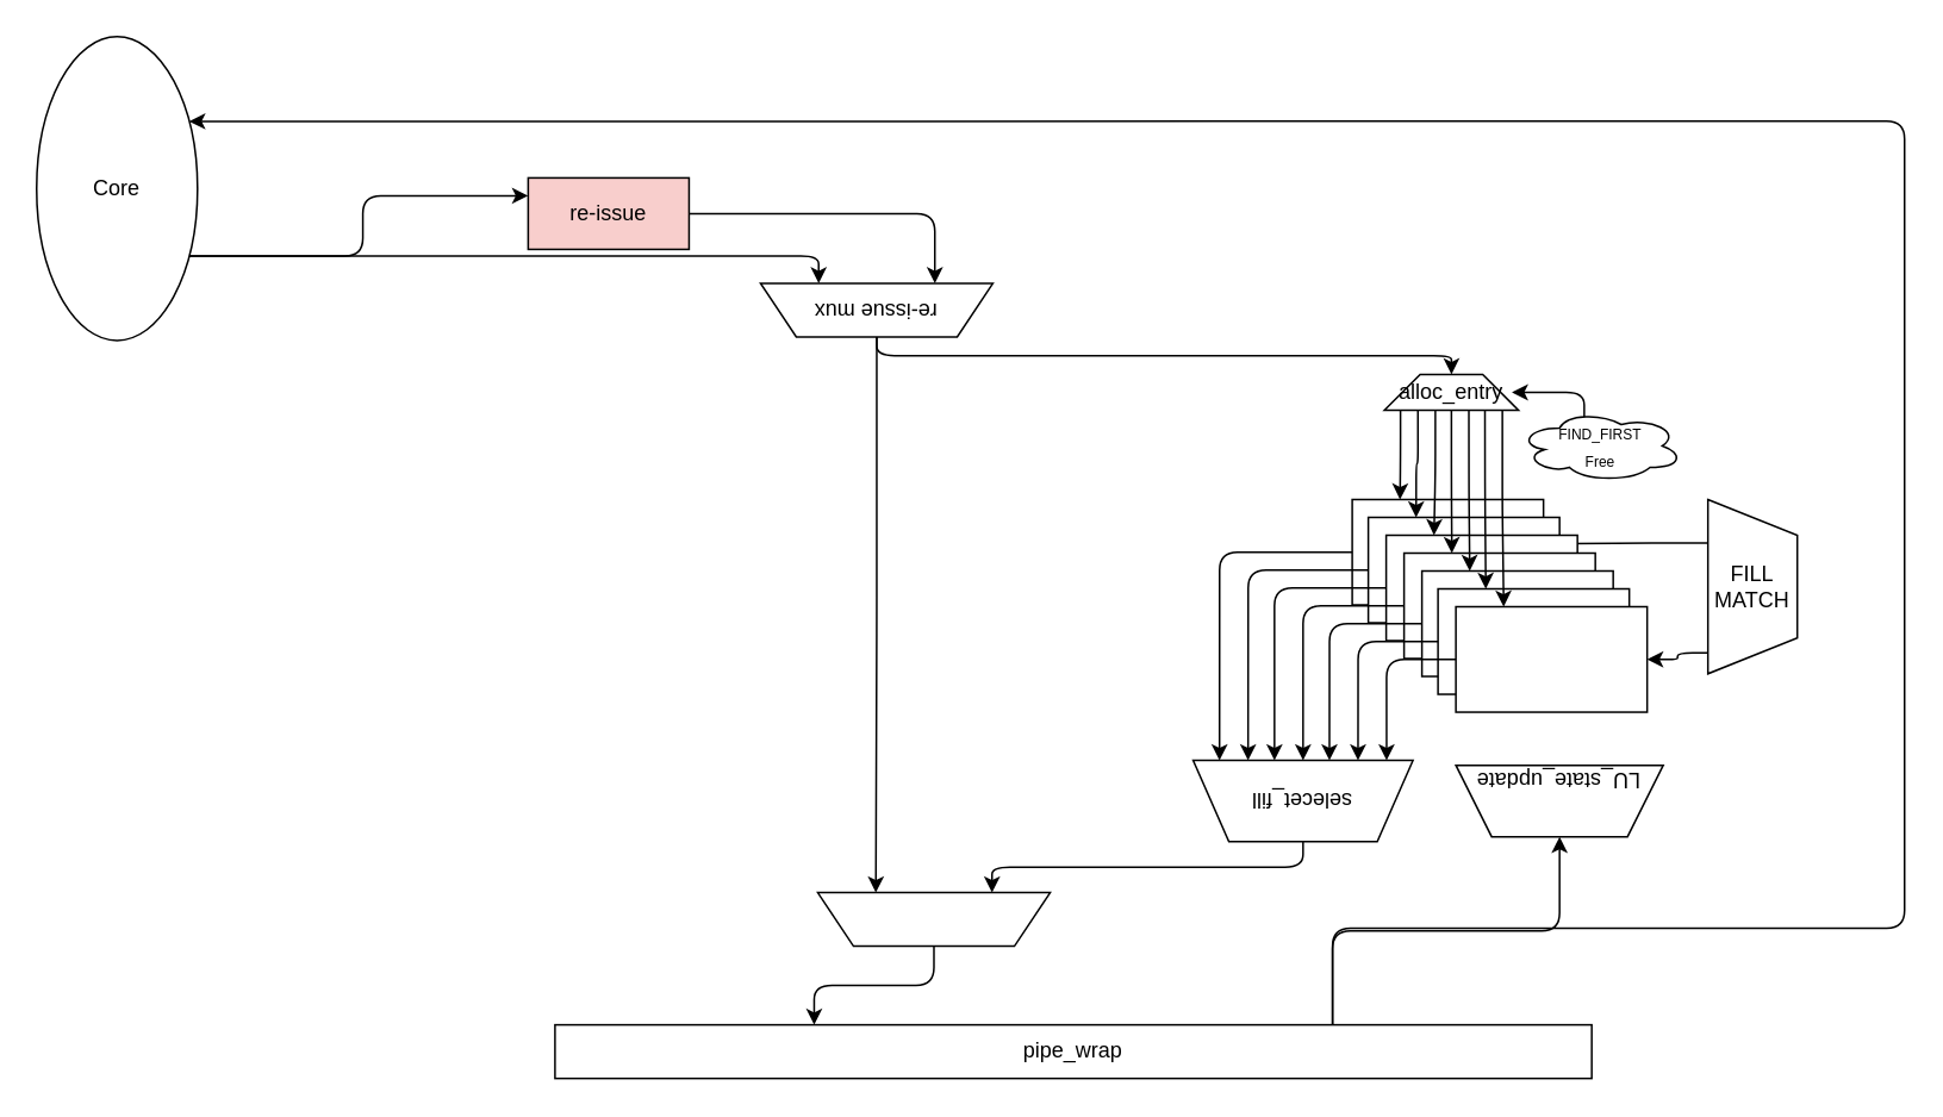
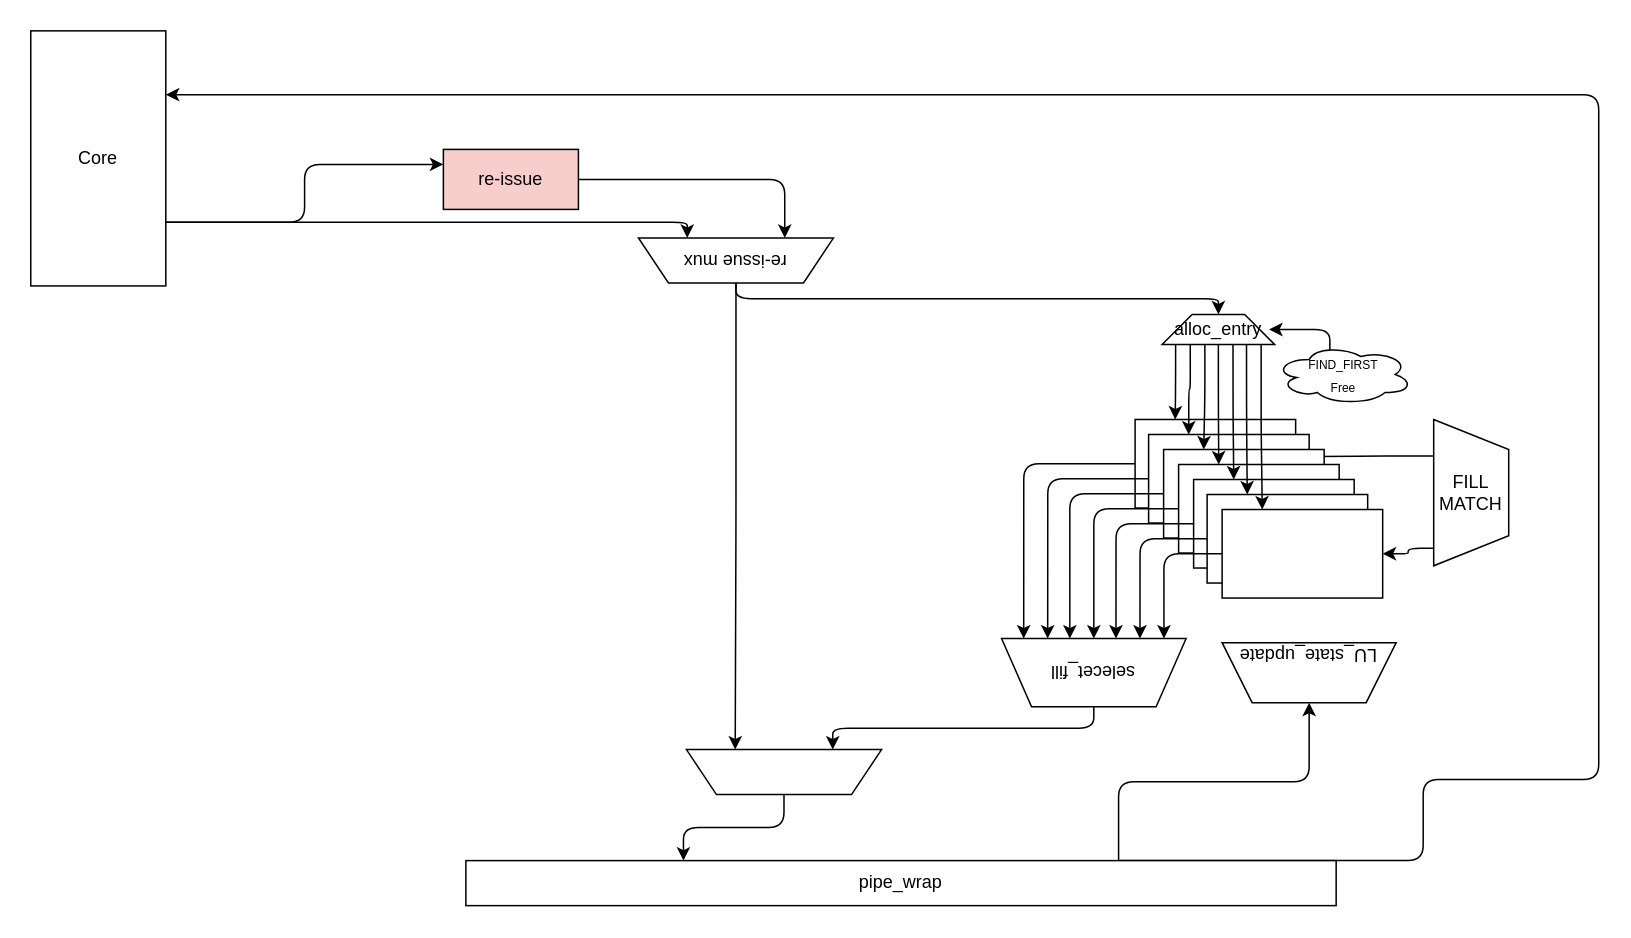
  <mxCell id="0" />
  <mxCell id="1" parent="0" />
  <mxCell id="2" style="edgeStyle=orthogonalEdgeStyle;html=1;exitX=0;exitY=0.5;exitDx=0;exitDy=0;entryX=0.88;entryY=1;entryDx=0;entryDy=0;entryPerimeter=0;" parent="1" source="3" target="26" edge="1"><mxGeometry relative="1" as="geometry" /></mxCell>
  <mxCell id="3" value="" style="rounded=0;whiteSpace=wrap;html=1;" parent="1" vertex="1"><mxGeometry x="756" y="279" width="107" height="59" as="geometry" /></mxCell>
  <mxCell id="4" style="edgeStyle=orthogonalEdgeStyle;html=1;exitX=1;exitY=0.5;exitDx=0;exitDy=0;entryX=0.25;entryY=1;entryDx=0;entryDy=0;" parent="1" source="5" target="8" edge="1"><mxGeometry relative="1" as="geometry" /></mxCell>
  <mxCell id="5" value="re-issue" style="rounded=0;whiteSpace=wrap;html=1;fillColor=#f8cecc;" parent="1" vertex="1"><mxGeometry x="295" y="99" width="90" height="40" as="geometry" /></mxCell>
  <mxCell id="6" style="edgeStyle=orthogonalEdgeStyle;html=1;exitX=0.5;exitY=0;exitDx=0;exitDy=0;entryX=0.5;entryY=0;entryDx=0;entryDy=0;entryPerimeter=0;" parent="1" source="8" target="18" edge="1"><mxGeometry relative="1" as="geometry" /></mxCell>
  <mxCell id="7" style="edgeStyle=orthogonalEdgeStyle;html=1;exitX=0.5;exitY=0;exitDx=0;exitDy=0;entryX=0.75;entryY=1;entryDx=0;entryDy=0;" parent="1" source="8" target="24" edge="1"><mxGeometry relative="1" as="geometry" /></mxCell>
  <mxCell id="8" value="re-issue mux" style="shape=trapezoid;perimeter=trapezoidPerimeter;whiteSpace=wrap;html=1;fixedSize=1;rotation=-180;direction=east;verticalAlign=top;horizontal=1;" parent="1" vertex="1"><mxGeometry x="425" y="158" width="130" height="30" as="geometry" /></mxCell>
  <mxCell id="9" style="edgeStyle=orthogonalEdgeStyle;html=1;exitX=0.75;exitY=0;exitDx=0;exitDy=0;entryX=0.5;entryY=0;entryDx=0;entryDy=0;entryPerimeter=0;" parent="1" source="11" target="19" edge="1"><mxGeometry relative="1" as="geometry"><mxPoint x="915.5" y="653" as="sourcePoint" /></mxGeometry></mxCell>
  <mxCell id="10" style="edgeStyle=orthogonalEdgeStyle;html=1;exitX=0.75;exitY=0;exitDx=0;exitDy=0;entryX=1;entryY=0.25;entryDx=0;entryDy=0;" parent="1" source="11" target="14" edge="1"><mxGeometry relative="1" as="geometry"><mxPoint x="165" y="19" as="targetPoint" /><Array as="points"><mxPoint x="948" y="519" /><mxPoint x="1065" y="519" /><mxPoint x="1065" y="63" /></Array></mxGeometry></mxCell>
  <mxCell id="11" value="pipe_wrap" style="rounded=0;whiteSpace=wrap;html=1;" parent="1" vertex="1"><mxGeometry x="310" y="573" width="580" height="30" as="geometry" /></mxCell>
  <mxCell id="12" style="edgeStyle=orthogonalEdgeStyle;html=1;entryX=0;entryY=0.25;entryDx=0;entryDy=0;exitX=1;exitY=0.75;exitDx=0;exitDy=0;" parent="1" source="14" target="5" edge="1"><mxGeometry relative="1" as="geometry"><mxPoint x="203" y="239" as="sourcePoint" /></mxGeometry></mxCell>
  <mxCell id="13" style="edgeStyle=orthogonalEdgeStyle;html=1;exitX=1;exitY=0.75;exitDx=0;exitDy=0;entryX=0.75;entryY=1;entryDx=0;entryDy=0;" parent="1" source="14" target="8" edge="1"><mxGeometry relative="1" as="geometry" /></mxCell>
- <mxCell id="14" value="Core" style="ellipse;whiteSpace=wrap;html=1;" parent="1" vertex="1"><mxGeometry x="20" y="20" width="90" height="170" as="geometry" /></mxCell>
+ <mxCell id="14" value="Core" style="rounded=0;whiteSpace=wrap;html=1;" parent="1" vertex="1"><mxGeometry x="20" y="20" width="90" height="170" as="geometry" /></mxCell>
  <mxCell id="15" style="edgeStyle=orthogonalEdgeStyle;html=1;exitX=0.12;exitY=1;exitDx=0;exitDy=0;exitPerimeter=0;entryX=0.25;entryY=0;entryDx=0;entryDy=0;" parent="1" source="18" target="3" edge="1"><mxGeometry relative="1" as="geometry" /></mxCell>
  <mxCell id="16" style="edgeStyle=orthogonalEdgeStyle;html=1;exitX=0.25;exitY=1;exitDx=0;exitDy=0;exitPerimeter=0;entryX=0.25;entryY=0;entryDx=0;entryDy=0;" parent="1" source="18" target="28" edge="1"><mxGeometry relative="1" as="geometry" /></mxCell>
  <mxCell id="17" style="edgeStyle=orthogonalEdgeStyle;html=1;exitX=0.25;exitY=0;exitDx=0;exitDy=0;entryX=0.25;entryY=0;entryDx=0;entryDy=0;" parent="1" source="32" target="30" edge="1"><mxGeometry relative="1" as="geometry" /></mxCell>
  <mxCell id="18" value="alloc_entry" style="shape=trapezoid;perimeter=trapezoidPerimeter;whiteSpace=wrap;html=1;fixedSize=1;points=[[0,1,0,0,0],[0.03,0.73,0,0,0],[0.05,0.5,0,0,0],[0.07,0.28,0,0,0],[0.09,0.08,0,0,0],[0.12,1,0,0,0],[0.25,0,0,0,0],[0.25,1,0,0,0],[0.38,1,0,0,0],[0.5,0,0,0,0],[0.5,1,0,0,0],[0.63,1,0,0,0],[0.75,0,0,0,0],[0.75,1,0,0,0],[0.88,1,0,0,0],[0.91,0.08,0,0,0],[0.93,0.28,0,0,0],[0.95,0.5,0,0,0],[0.97,0.73,0,0,0],[1,1,0,0,0]];rotation=0;" parent="1" vertex="1"><mxGeometry x="774" y="209" width="75" height="20" as="geometry" /></mxCell>
  <mxCell id="19" value="LU_state_update" style="shape=trapezoid;perimeter=trapezoidPerimeter;whiteSpace=wrap;html=1;fixedSize=1;points=[[0,1,0,0,0],[0.03,0.73,0,0,0],[0.05,0.5,0,0,0],[0.07,0.28,0,0,0],[0.09,0.08,0,0,0],[0.12,1,0,0,0],[0.25,0,0,0,0],[0.25,1,0,0,0],[0.38,1,0,0,0],[0.5,0,0,0,0],[0.5,1,0,0,0],[0.63,1,0,0,0],[0.75,0,0,0,0],[0.75,1,0,0,0],[0.88,1,0,0,0],[0.91,0.08,0,0,0],[0.93,0.28,0,0,0],[0.95,0.5,0,0,0],[0.97,0.73,0,0,0],[1,1,0,0,0]];rotation=-180;horizontal=1;textDirection=ltr;verticalAlign=bottom;" parent="1" vertex="1"><mxGeometry x="814" y="427.75" width="116" height="40" as="geometry" /></mxCell>
  <mxCell id="20" style="edgeStyle=orthogonalEdgeStyle;html=1;exitX=0.88;exitY=1;exitDx=0;exitDy=0;exitPerimeter=0;fontSize=8;" parent="1" source="22" target="38" edge="1"><mxGeometry relative="1" as="geometry" /></mxCell>
  <mxCell id="21" style="edgeStyle=orthogonalEdgeStyle;html=1;exitX=0.25;exitY=1;exitDx=0;exitDy=0;exitPerimeter=0;entryX=1;entryY=0.25;entryDx=0;entryDy=0;fontSize=8;" parent="1" source="22" target="28" edge="1"><mxGeometry relative="1" as="geometry" /></mxCell>
  <mxCell id="22" value="FILL&lt;br&gt;MATCH" style="shape=trapezoid;perimeter=trapezoidPerimeter;whiteSpace=wrap;html=1;fixedSize=1;points=[[0,1,0,0,0],[0.03,0.73,0,0,0],[0.05,0.5,0,0,0],[0.07,0.28,0,0,0],[0.09,0.08,0,0,0],[0.12,1,0,0,0],[0.25,0,0,0,0],[0.25,1,0,0,0],[0.38,1,0,0,0],[0.5,0,0,0,0],[0.5,1,0,0,0],[0.63,1,0,0,0],[0.75,0,0,0,0],[0.75,1,0,0,0],[0.88,1,0,0,0],[0.91,0.08,0,0,0],[0.93,0.28,0,0,0],[0.95,0.5,0,0,0],[0.97,0.73,0,0,0],[1,1,0,0,0]];rotation=90;horizontal=0;" parent="1" vertex="1"><mxGeometry x="931.25" y="302.75" width="97.5" height="50" as="geometry" /></mxCell>
  <mxCell id="23" style="edgeStyle=orthogonalEdgeStyle;html=1;exitX=0.5;exitY=0;exitDx=0;exitDy=0;entryX=0.25;entryY=0;entryDx=0;entryDy=0;fontSize=8;" parent="1" source="24" target="11" edge="1"><mxGeometry relative="1" as="geometry" /></mxCell>
  <mxCell id="24" value="" style="shape=trapezoid;perimeter=trapezoidPerimeter;whiteSpace=wrap;html=1;fixedSize=1;rotation=-180;direction=east;" parent="1" vertex="1"><mxGeometry x="457" y="499" width="130" height="30" as="geometry" /></mxCell>
  <mxCell id="25" style="edgeStyle=orthogonalEdgeStyle;html=1;exitX=0.5;exitY=0;exitDx=0;exitDy=0;exitPerimeter=0;entryX=0.25;entryY=1;entryDx=0;entryDy=0;" parent="1" source="26" target="24" edge="1"><mxGeometry relative="1" as="geometry" /></mxCell>
  <mxCell id="26" value="selecet_fill" style="shape=trapezoid;perimeter=trapezoidPerimeter;whiteSpace=wrap;html=1;fixedSize=1;points=[[0,1,0,0,0],[0.03,0.73,0,0,0],[0.05,0.5,0,0,0],[0.07,0.28,0,0,0],[0.09,0.08,0,0,0],[0.12,1,0,0,0],[0.25,0,0,0,0],[0.25,1,0,0,0],[0.38,1,0,0,0],[0.5,0,0,0,0],[0.5,1,0,0,0],[0.63,1,0,0,0],[0.75,0,0,0,0],[0.75,1,0,0,0],[0.88,1,0,0,0],[0.91,0.08,0,0,0],[0.93,0.28,0,0,0],[0.95,0.5,0,0,0],[0.97,0.73,0,0,0],[1,1,0,0,0]];rotation=-180;" parent="1" vertex="1"><mxGeometry x="667" y="425" width="123" height="45.5" as="geometry" /></mxCell>
  <mxCell id="27" style="edgeStyle=orthogonalEdgeStyle;html=1;exitX=0;exitY=0.5;exitDx=0;exitDy=0;entryX=0.75;entryY=1;entryDx=0;entryDy=0;entryPerimeter=0;" parent="1" source="28" target="26" edge="1"><mxGeometry relative="1" as="geometry" /></mxCell>
  <mxCell id="28" value="" style="rounded=0;whiteSpace=wrap;html=1;" parent="1" vertex="1"><mxGeometry x="765" y="289" width="107" height="59" as="geometry" /></mxCell>
  <mxCell id="29" style="edgeStyle=orthogonalEdgeStyle;html=1;exitX=0;exitY=0.5;exitDx=0;exitDy=0;entryX=0.63;entryY=1;entryDx=0;entryDy=0;entryPerimeter=0;" parent="1" source="30" target="26" edge="1"><mxGeometry relative="1" as="geometry" /></mxCell>
  <mxCell id="30" value="" style="rounded=0;whiteSpace=wrap;html=1;" parent="1" vertex="1"><mxGeometry x="775" y="299" width="107" height="59" as="geometry" /></mxCell>
  <mxCell id="31" style="edgeStyle=orthogonalEdgeStyle;html=1;exitX=0;exitY=0.5;exitDx=0;exitDy=0;entryX=0.5;entryY=1;entryDx=0;entryDy=0;entryPerimeter=0;" parent="1" source="32" target="26" edge="1"><mxGeometry relative="1" as="geometry" /></mxCell>
  <mxCell id="32" value="" style="rounded=0;whiteSpace=wrap;html=1;" parent="1" vertex="1"><mxGeometry x="785" y="309" width="107" height="59" as="geometry" /></mxCell>
  <mxCell id="33" style="edgeStyle=orthogonalEdgeStyle;html=1;exitX=0;exitY=0.5;exitDx=0;exitDy=0;entryX=0.38;entryY=1;entryDx=0;entryDy=0;entryPerimeter=0;" parent="1" source="34" target="26" edge="1"><mxGeometry relative="1" as="geometry" /></mxCell>
  <mxCell id="34" value="" style="rounded=0;whiteSpace=wrap;html=1;" parent="1" vertex="1"><mxGeometry x="795" y="319" width="107" height="59" as="geometry" /></mxCell>
  <mxCell id="35" style="edgeStyle=orthogonalEdgeStyle;html=1;exitX=0;exitY=0.5;exitDx=0;exitDy=0;entryX=0.25;entryY=1;entryDx=0;entryDy=0;entryPerimeter=0;" parent="1" source="36" target="26" edge="1"><mxGeometry relative="1" as="geometry" /></mxCell>
  <mxCell id="36" value="" style="rounded=0;whiteSpace=wrap;html=1;" parent="1" vertex="1"><mxGeometry x="804" y="329" width="107" height="59" as="geometry" /></mxCell>
  <mxCell id="37" style="edgeStyle=orthogonalEdgeStyle;html=1;exitX=0;exitY=0.5;exitDx=0;exitDy=0;entryX=0.12;entryY=1;entryDx=0;entryDy=0;entryPerimeter=0;" parent="1" source="38" target="26" edge="1"><mxGeometry relative="1" as="geometry" /></mxCell>
  <mxCell id="38" value="" style="rounded=0;whiteSpace=wrap;html=1;" parent="1" vertex="1"><mxGeometry x="814" y="339" width="107" height="59" as="geometry" /></mxCell>
  <mxCell id="39" style="edgeStyle=orthogonalEdgeStyle;html=1;exitX=0.38;exitY=1;exitDx=0;exitDy=0;exitPerimeter=0;entryX=0.25;entryY=0;entryDx=0;entryDy=0;" parent="1" source="18" target="30" edge="1"><mxGeometry relative="1" as="geometry" /></mxCell>
  <mxCell id="40" style="edgeStyle=orthogonalEdgeStyle;html=1;exitX=0.5;exitY=1;exitDx=0;exitDy=0;exitPerimeter=0;entryX=0.25;entryY=0;entryDx=0;entryDy=0;" parent="1" source="18" target="32" edge="1"><mxGeometry relative="1" as="geometry"><mxPoint x="855" y="259" as="targetPoint" /></mxGeometry></mxCell>
  <mxCell id="41" style="edgeStyle=orthogonalEdgeStyle;html=1;exitX=0.63;exitY=1;exitDx=0;exitDy=0;exitPerimeter=0;entryX=0.25;entryY=0;entryDx=0;entryDy=0;" parent="1" source="18" target="34" edge="1"><mxGeometry relative="1" as="geometry" /></mxCell>
  <mxCell id="42" style="edgeStyle=orthogonalEdgeStyle;html=1;exitX=0.75;exitY=1;exitDx=0;exitDy=0;exitPerimeter=0;entryX=0.25;entryY=0;entryDx=0;entryDy=0;" parent="1" source="18" target="36" edge="1"><mxGeometry relative="1" as="geometry" /></mxCell>
  <mxCell id="43" style="edgeStyle=orthogonalEdgeStyle;html=1;exitX=0.88;exitY=1;exitDx=0;exitDy=0;exitPerimeter=0;entryX=0.25;entryY=0;entryDx=0;entryDy=0;" parent="1" source="18" target="38" edge="1"><mxGeometry relative="1" as="geometry" /></mxCell>
  <mxCell id="44" style="edgeStyle=orthogonalEdgeStyle;html=1;exitX=0.4;exitY=0.1;exitDx=0;exitDy=0;exitPerimeter=0;entryX=0.95;entryY=0.5;entryDx=0;entryDy=0;entryPerimeter=0;fontSize=8;" parent="1" source="45" target="18" edge="1"><mxGeometry relative="1" as="geometry" /></mxCell>
  <mxCell id="45" value="&lt;font style=&quot;font-size: 8px;&quot;&gt;FIND_FIRST&lt;br&gt;Free&lt;/font&gt;" style="ellipse;shape=cloud;whiteSpace=wrap;html=1;" parent="1" vertex="1"><mxGeometry x="849" y="229" width="92" height="40" as="geometry" /></mxCell>
